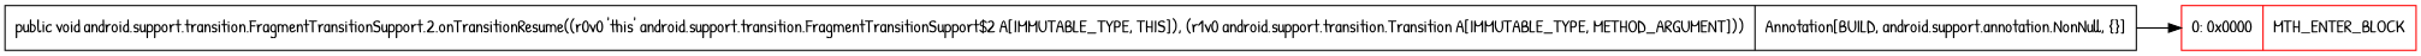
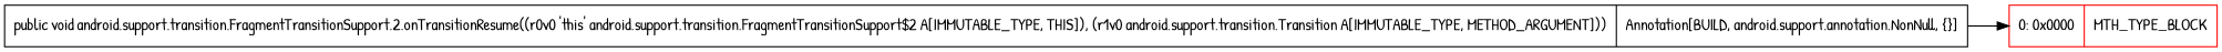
  digraph {
    rankdir=LR
    fontname="Patrick Hand"
    node [shape=record fontname="Patrick Hand"]
-   n1 [color=red label="{0\:\ 0x0000|MTH_ENTER_BLOCK\l}"]
+   n1 [color=red label="{0\:\ 0x0000|MTH_TYPE_BLOCK\l}"]
    n2 [label="{public void android.support.transition.FragmentTransitionSupport.2.onTransitionResume((r0v0 'this' android.support.transition.FragmentTransitionSupport$2 A[IMMUTABLE_TYPE, THIS]), (r1v0 android.support.transition.Transition A[IMMUTABLE_TYPE, METHOD_ARGUMENT]))  | Annotation[BUILD, android.support.annotation.NonNull, \{\}]\l}"]
    subgraph cluster_1 {
      label="R(0)"
    }
    n2 -> n1 [fontname="Patrick Hand"]
  }
